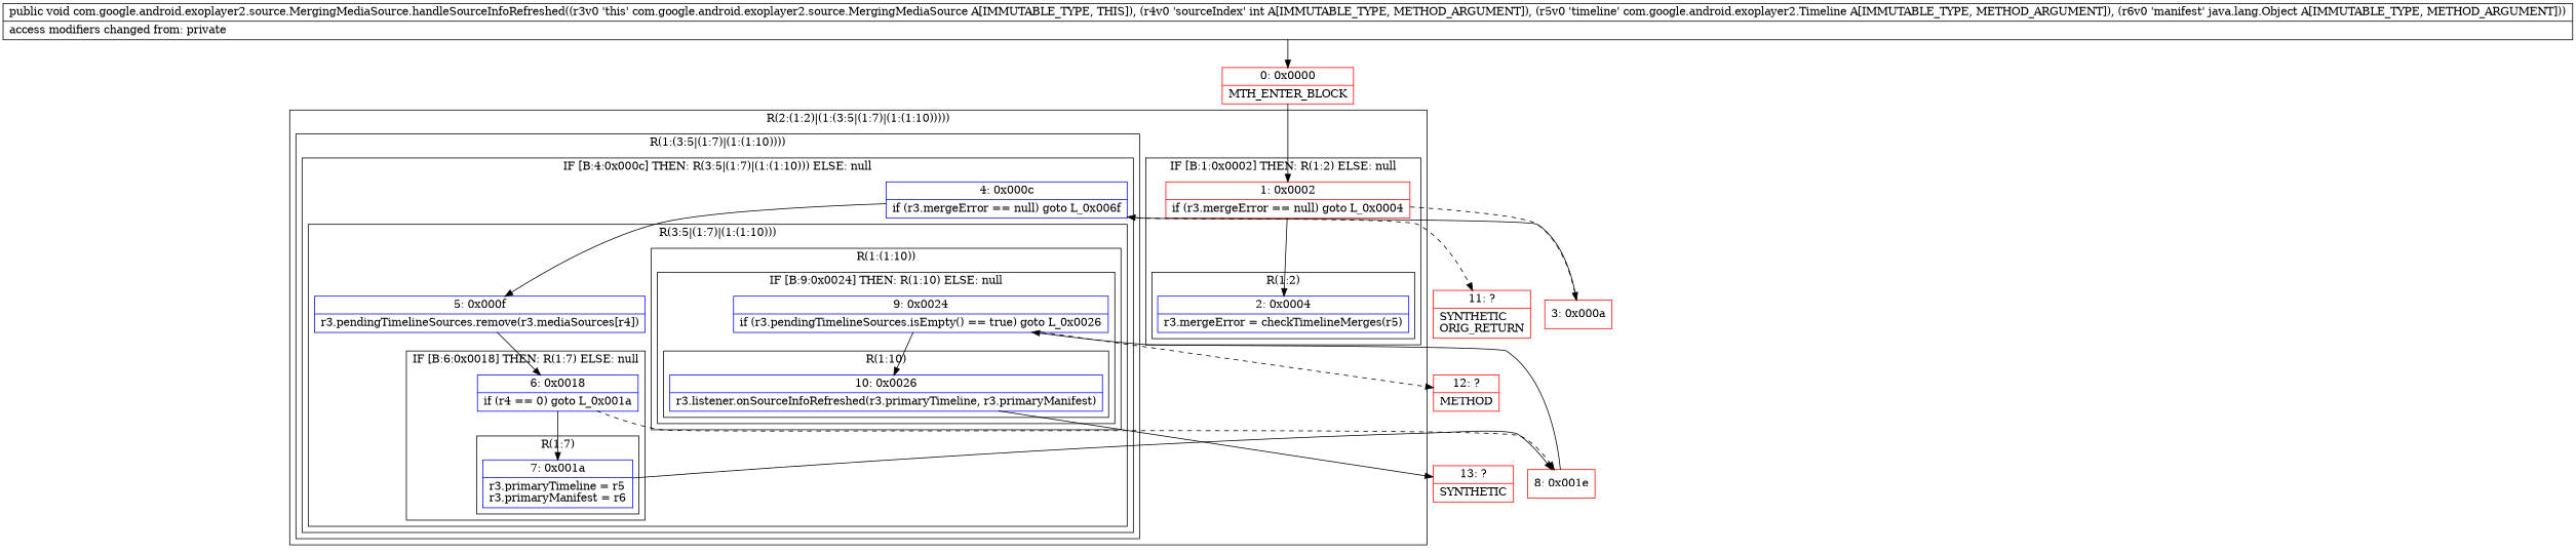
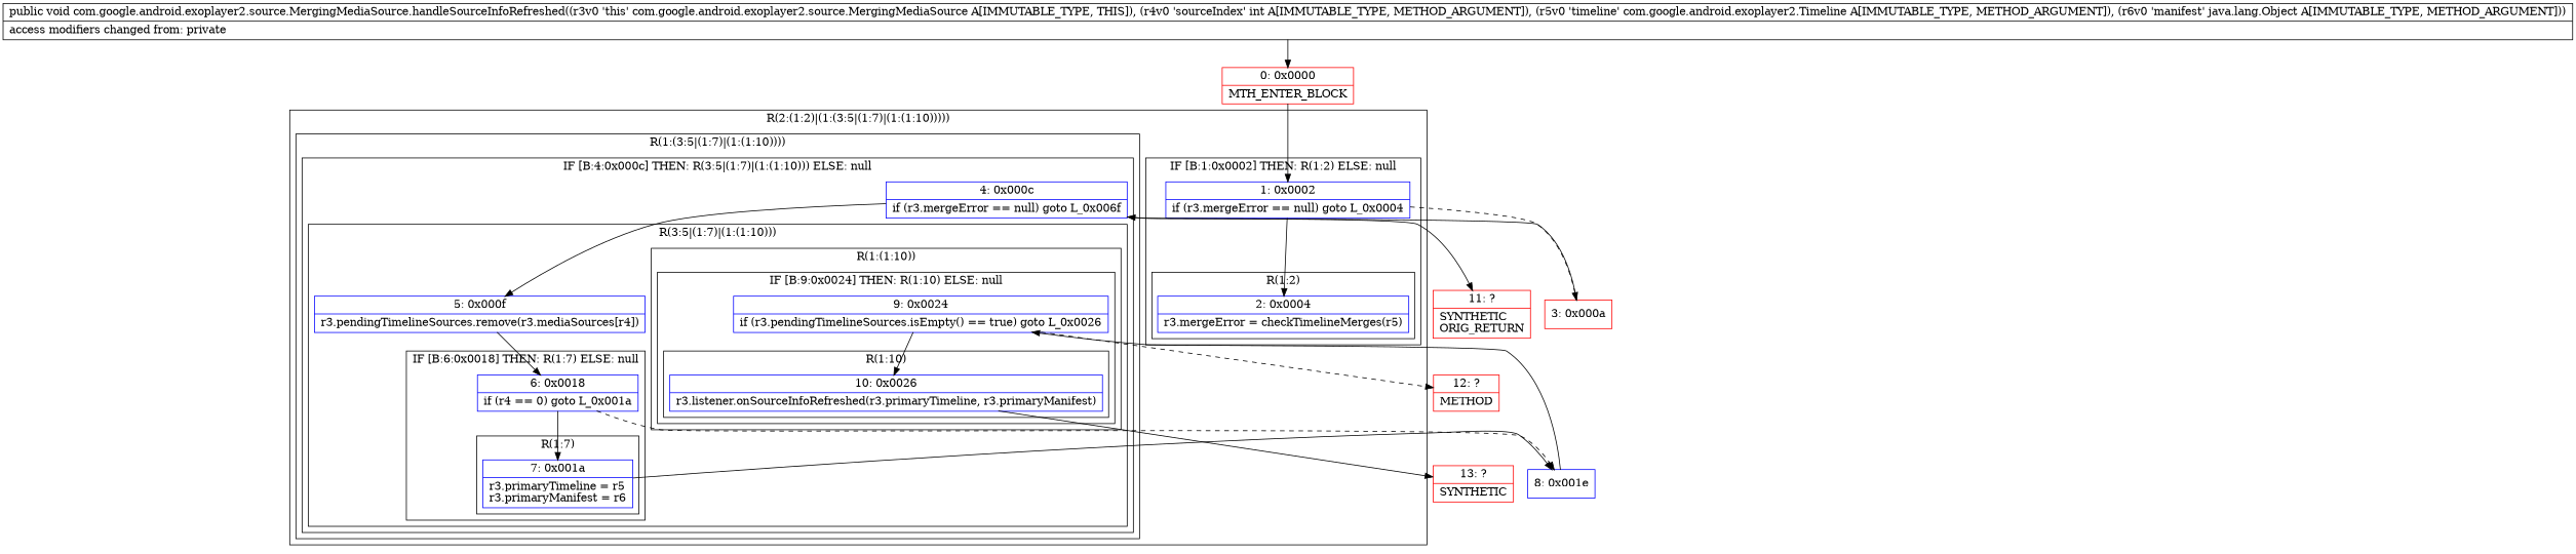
  digraph {
    node [color=blue shape=record]
    n1 [label="{2\:\ 0x0004|r3.mergeError = checkTimelineMerges(r5)\l}"]
-   n2 [color=red label="{1\:\ 0x0002|if (r3.mergeError == null) goto L_0x0004\l}"]
+   n2 [label="{1\:\ 0x0002|if (r3.mergeError == null) goto L_0x0004\l}"]
    n3 [label="{7\:\ 0x001a|r3.primaryTimeline = r5\lr3.primaryManifest = r6\l}"]
    n4 [label="{6\:\ 0x0018|if (r4 == 0) goto L_0x001a\l}"]
    n5 [label="{10\:\ 0x0026|r3.listener.onSourceInfoRefreshed(r3.primaryTimeline, r3.primaryManifest)\l}"]
    n6 [label="{9\:\ 0x0024|if (r3.pendingTimelineSources.isEmpty() == true) goto L_0x0026\l}"]
    n7 [label="{5\:\ 0x000f|r3.pendingTimelineSources.remove(r3.mediaSources[r4])\l}"]
    n8 [label="{4\:\ 0x000c|if (r3.mergeError == null) goto L_0x006f\l}"]
    n9 [color=red label="{3\:\ 0x000a}"]
-   n10 [color=red label="{8\:\ 0x001e}"]
+   n10 [label="{8\:\ 0x001e}"]
    n11 [color=red label="{13\:\ ?|SYNTHETIC\l}"]
    n12 [color=red label="{12\:\ ?|METHOD\l}"]
    n13 [color=red label="{11\:\ ?|SYNTHETIC\lORIG_RETURN\l}"]
    n14 [color=red label="{0\:\ 0x0000|MTH_ENTER_BLOCK\l}"]
    n15 [label="{public void com.google.android.exoplayer2.source.MergingMediaSource.handleSourceInfoRefreshed((r3v0 'this' com.google.android.exoplayer2.source.MergingMediaSource A[IMMUTABLE_TYPE, THIS]), (r4v0 'sourceIndex' int A[IMMUTABLE_TYPE, METHOD_ARGUMENT]), (r5v0 'timeline' com.google.android.exoplayer2.Timeline A[IMMUTABLE_TYPE, METHOD_ARGUMENT]), (r6v0 'manifest' java.lang.Object A[IMMUTABLE_TYPE, METHOD_ARGUMENT]))  | access modifiers changed from: private\l}" color=""]
    subgraph cluster_1 {
      label="R(2:(1:2)|(1:(3:5|(1:7)|(1:(1:10)))))"
      subgraph cluster_2 {
        label="IF [B:1:0x0002] THEN: R(1:2) ELSE: null"
        n2
        subgraph cluster_3 {
          label="R(1:2)"
          n1
        }
      }
      subgraph cluster_4 {
        label="R(1:(3:5|(1:7)|(1:(1:10))))"
        subgraph cluster_5 {
          label="IF [B:4:0x000c] THEN: R(3:5|(1:7)|(1:(1:10))) ELSE: null"
          n8
          subgraph cluster_6 {
            label="R(3:5|(1:7)|(1:(1:10)))"
            n7
            subgraph cluster_7 {
              label="IF [B:6:0x0018] THEN: R(1:7) ELSE: null"
              n4
              subgraph cluster_8 {
                label="R(1:7)"
                n3
              }
            }
            subgraph cluster_9 {
              label="R(1:(1:10))"
              subgraph cluster_10 {
                label="IF [B:9:0x0024] THEN: R(1:10) ELSE: null"
                n6
                subgraph cluster_11 {
                  label="R(1:10)"
                  n5
                }
              }
            }
          }
        }
      }
    }
    n2 -> n1
    n2 -> n9 [style=dashed]
    n3 -> n10
    n4 -> n3
    n4 -> n10 [style=dashed]
    n5 -> n11
    n6 -> n5
    n6 -> n12 [style=dashed]
    n7 -> n4
    n8 -> n7
-   n8 -> n13 [style=dashed]
+   n8 -> n13 [style=solid]
    n9 -> n8
    n10 -> n6
    n14 -> n2
    n15 -> n14
  }
